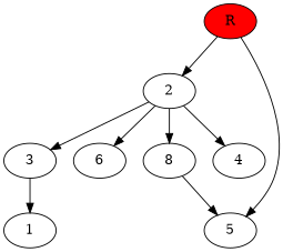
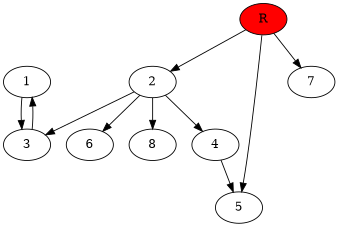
  digraph {
    1
    3
    2
    6
    8
    4
    5
    R [fillcolor="#ff0000" style=filled]
+   7
+   1 -> 3
    3 -> 1
    2 -> 3
    2 -> 6
    2 -> 8
    2 -> 4
-   8 -> 5
+   4 -> 5
    R -> 2
    R -> 5
+   R -> 7
  }
